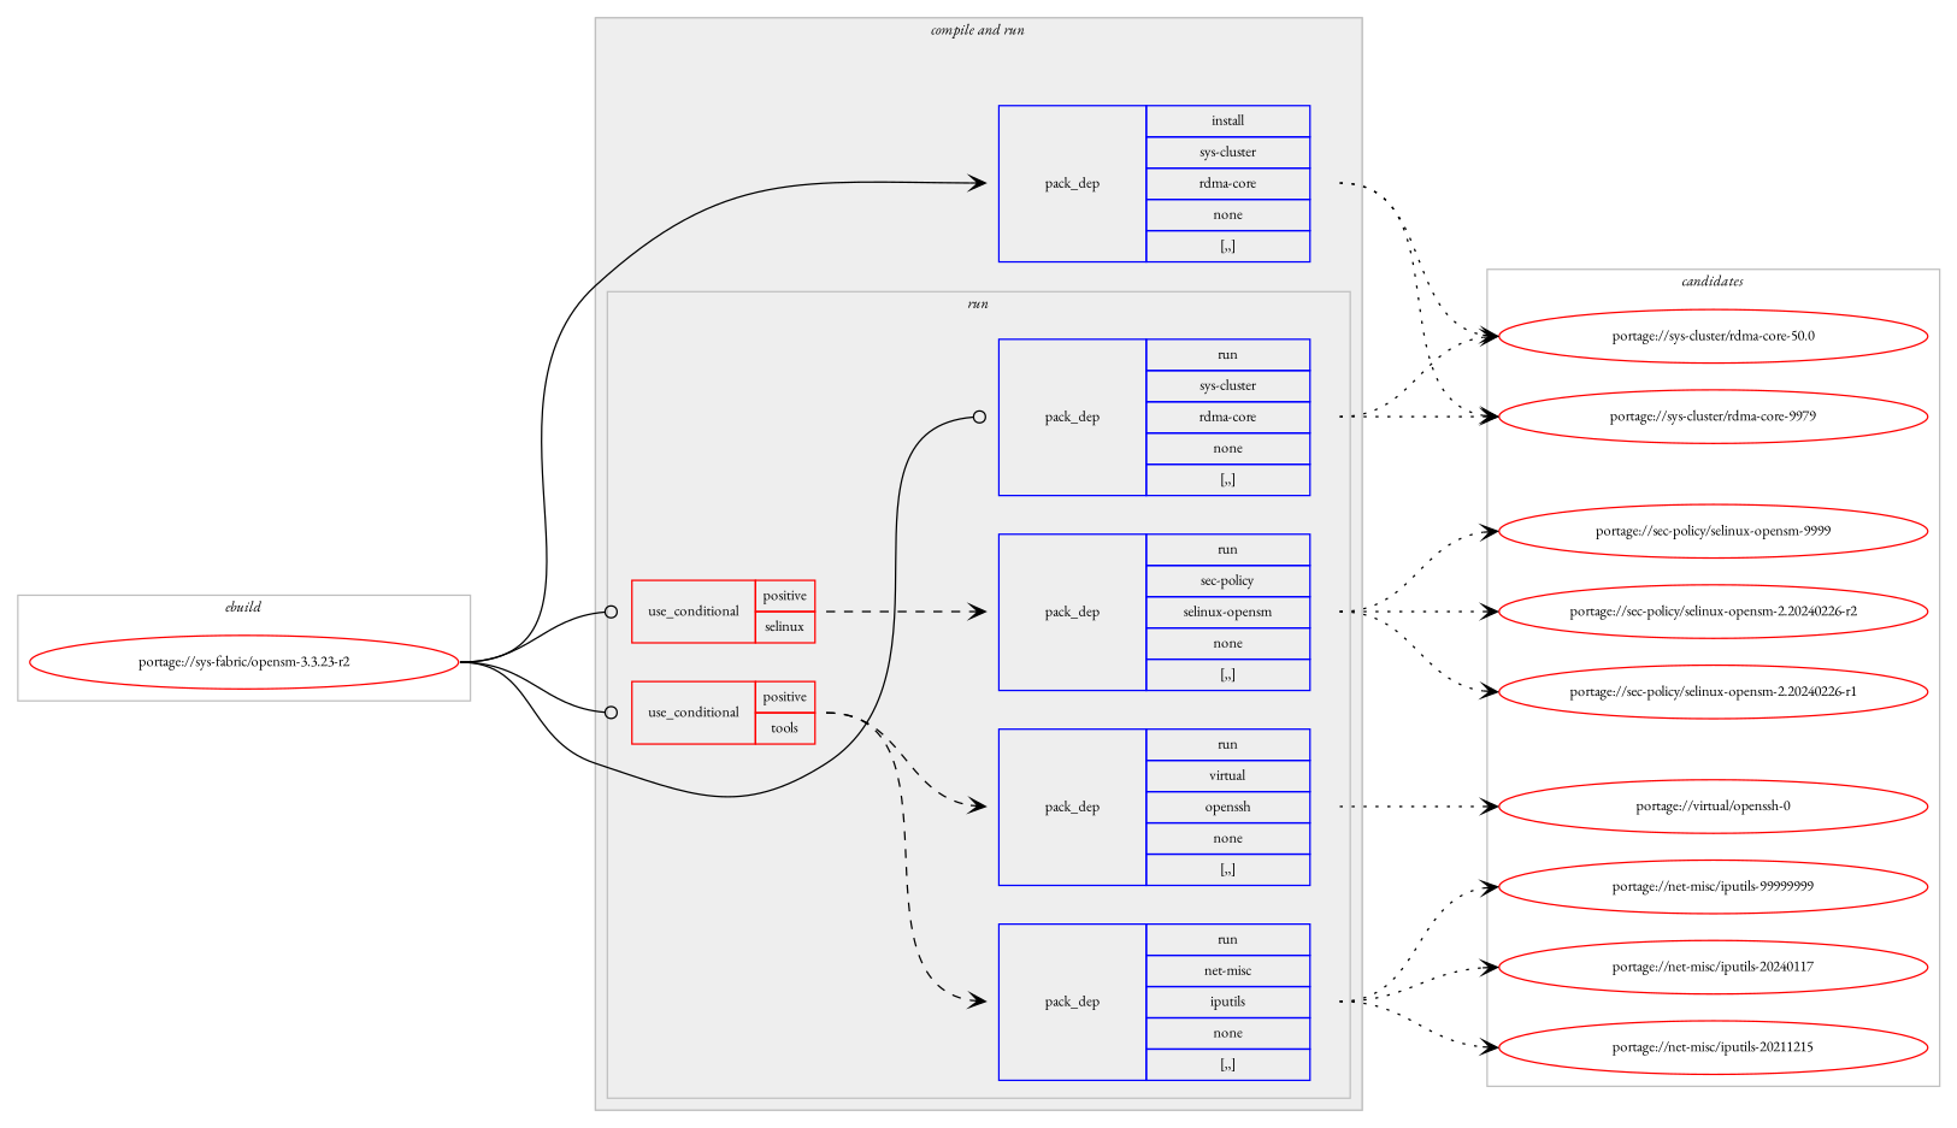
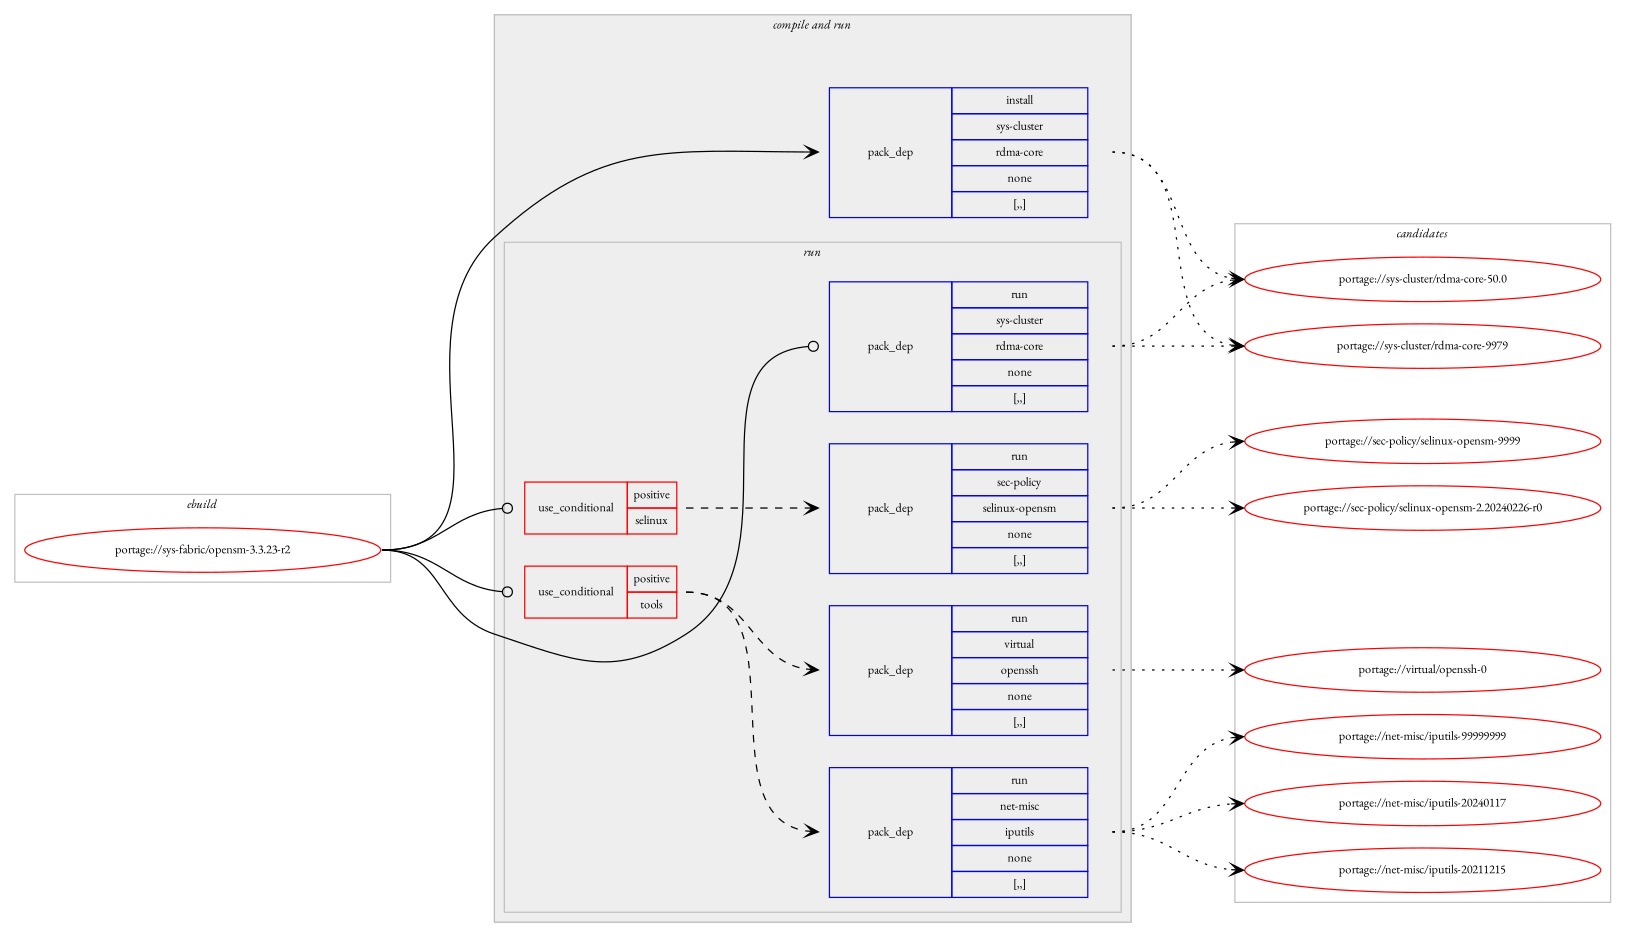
  digraph {
    compound=true
    concentrate=true
    fontname="EB Garamond"
    fontsize=10
    newrank=true
    rankdir=LR
    ranksep=1.5
    node [color=red fontname="EB Garamond" fontsize=10]
    edge [arrowhead=vee fontname="EB Garamond" headport=w style=dotted tailport=e weight=100]
    n1 [label="portage://sys-fabric/opensm-3.3.23-r2" width=4]
    n2 [color=blue label=<<TABLE BORDER="0" CELLBORDER="1" CELLSPACING="0" CELLPADDING="4" WIDTH="220"><TR><TD ROWSPAN="6" CELLPADDING="30">pack_dep</TD></TR><TR><TD WIDTH="110">install</TD></TR><TR><TD>sys-cluster</TD></TR><TR><TD>rdma-core</TD></TR><TR><TD>none</TD></TR><TR><TD>[,,]</TD></TR></TABLE>> shape=none]
    n3 [color=blue label=<<TABLE BORDER="0" CELLBORDER="1" CELLSPACING="0" CELLPADDING="4" WIDTH="220"><TR><TD ROWSPAN="6" CELLPADDING="30">pack_dep</TD></TR><TR><TD WIDTH="110">run</TD></TR><TR><TD>sec-policy</TD></TR><TR><TD>selinux-opensm</TD></TR><TR><TD>none</TD></TR><TR><TD>[,,]</TD></TR></TABLE>> shape=none]
    n4 [label=<<TABLE BORDER="0" CELLBORDER="1" CELLSPACING="0" CELLPADDING="4"><TR><TD ROWSPAN="3" CELLPADDING="10">use_conditional</TD></TR><TR><TD>positive</TD></TR><TR><TD>selinux</TD></TR></TABLE>> shape=none]
    n5 [color=blue label=<<TABLE BORDER="0" CELLBORDER="1" CELLSPACING="0" CELLPADDING="4" WIDTH="220"><TR><TD ROWSPAN="6" CELLPADDING="30">pack_dep</TD></TR><TR><TD WIDTH="110">run</TD></TR><TR><TD>net-misc</TD></TR><TR><TD>iputils</TD></TR><TR><TD>none</TD></TR><TR><TD>[,,]</TD></TR></TABLE>> shape=none]
    n6 [color=blue label=<<TABLE BORDER="0" CELLBORDER="1" CELLSPACING="0" CELLPADDING="4" WIDTH="220"><TR><TD ROWSPAN="6" CELLPADDING="30">pack_dep</TD></TR><TR><TD WIDTH="110">run</TD></TR><TR><TD>virtual</TD></TR><TR><TD>openssh</TD></TR><TR><TD>none</TD></TR><TR><TD>[,,]</TD></TR></TABLE>> shape=none]
    n7 [label=<<TABLE BORDER="0" CELLBORDER="1" CELLSPACING="0" CELLPADDING="4"><TR><TD ROWSPAN="3" CELLPADDING="10">use_conditional</TD></TR><TR><TD>positive</TD></TR><TR><TD>tools</TD></TR></TABLE>> shape=none]
    n8 [color=blue label=<<TABLE BORDER="0" CELLBORDER="1" CELLSPACING="0" CELLPADDING="4" WIDTH="220"><TR><TD ROWSPAN="6" CELLPADDING="30">pack_dep</TD></TR><TR><TD WIDTH="110">run</TD></TR><TR><TD>sys-cluster</TD></TR><TR><TD>rdma-core</TD></TR><TR><TD>none</TD></TR><TR><TD>[,,]</TD></TR></TABLE>> shape=none]
    n9 [label="portage://sys-cluster/rdma-core-9979" width=4]
    n10 [label="portage://sys-cluster/rdma-core-50.0" width=4]
    n11 [label="portage://sec-policy/selinux-opensm-9999" width=4]
-   n12 [label="portage://sec-policy/selinux-opensm-2.20240226-r2" width=4]
-   n13 [label="portage://sec-policy/selinux-opensm-2.20240226-r1" width=4]
+   n12 [label="portage://sec-policy/selinux-opensm-2.20240226-r0" width=4]
    n14 [label="portage://net-misc/iputils-99999999" width=4]
    n15 [label="portage://net-misc/iputils-20240117" width=4]
    n16 [label="portage://net-misc/iputils-20211215" width=4]
    n17 [label="portage://virtual/openssh-0" width=4]
    subgraph cluster_1 {
      color=gray
      label=<<i>ebuild</i>>
      n1
    }
    subgraph cluster_2 {
      color=gray
      label=<<i>dependencies</i>>
      subgraph cluster_3 {
        color=gray
        fillcolor="#eeeeee"
        label=<<i>compile</i>>
        style=filled
        subgraph sub_4 {
          color=gray
          fillcolor="#eeeeee"
          label=<<i>compile</i>>
          style=filled
          n2
        }
      }
      subgraph cluster_5 {
        color=gray
        fillcolor="#eeeeee"
        label=<<i>compile and run</i>>
        style=filled
      }
      subgraph cluster_6 {
        color=gray
        fillcolor="#eeeeee"
        label=<<i>run</i>>
        style=filled
        subgraph sub_7 {
          color=gray
          fillcolor="#eeeeee"
          label=<<i>run</i>>
          style=filled
          n4
          subgraph sub_8 {
            color=gray
            fillcolor="#eeeeee"
            label=<<i>run</i>>
            style=filled
            n3
          }
        }
        subgraph sub_9 {
          color=gray
          fillcolor="#eeeeee"
          label=<<i>run</i>>
          style=filled
          n7
          subgraph sub_10 {
            color=gray
            fillcolor="#eeeeee"
            label=<<i>run</i>>
            style=filled
            n5
          }
          subgraph sub_11 {
            color=gray
            fillcolor="#eeeeee"
            label=<<i>run</i>>
            style=filled
            n6
          }
        }
        subgraph sub_12 {
          color=gray
          fillcolor="#eeeeee"
          label=<<i>run</i>>
          style=filled
          n8
        }
      }
    }
    subgraph cluster_13 {
      color=gray
      label=<<i>candidates</i>>
      rank=same
      subgraph sub_14 {
        color=black
        label=<<i>candidates</i>>
        nodesep=1
        rank=same
        n9
        n10
      }
      subgraph sub_15 {
        color=black
        label=<<i>candidates</i>>
        nodesep=1
        rank=same
        n11
        n12
-       n13
      }
      subgraph sub_16 {
        color=black
        label=<<i>candidates</i>>
        nodesep=1
        rank=same
        n14
        n15
        n16
      }
      subgraph sub_17 {
        color=black
        label=<<i>candidates</i>>
        nodesep=1
        rank=same
        n17
      }
      subgraph sub_18 {
        color=black
        label=<<i>candidates</i>>
        nodesep=1
        rank=same
        n9
        n10
      }
    }
    n1 -> n2 [style=solid weight=20]
    n1 -> n4 [arrowhead=odot style=solid weight=20]
    n1 -> n7 [arrowhead=odot style=solid weight=20]
    n1 -> n8 [arrowhead=odot style=solid weight=20]
    n2 -> n9
    n2 -> n10
    n3 -> n11
    n3 -> n12
-   n3 -> n13
    n4 -> n3 [style=dashed weight=20]
    n5 -> n14
    n5 -> n15
    n5 -> n16
    n6 -> n17
    n7 -> n5 [style=dashed weight=20]
    n7 -> n6 [style=dashed weight=20]
    n8 -> n9
    n8 -> n10
  }
